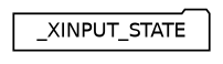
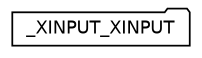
  digraph {
    rankdir=LR
-   n1 [color=black fillcolor=white fontname=Helvetica fontsize=10 height=0.2 label=_XINPUT_STATE shape=folder style=filled width=0.4]
+   n1 [color=black fillcolor=white fontname=Helvetica fontsize=10 height=0.2 label=_XINPUT_XINPUT shape=folder style=filled width=0.4]
  }
